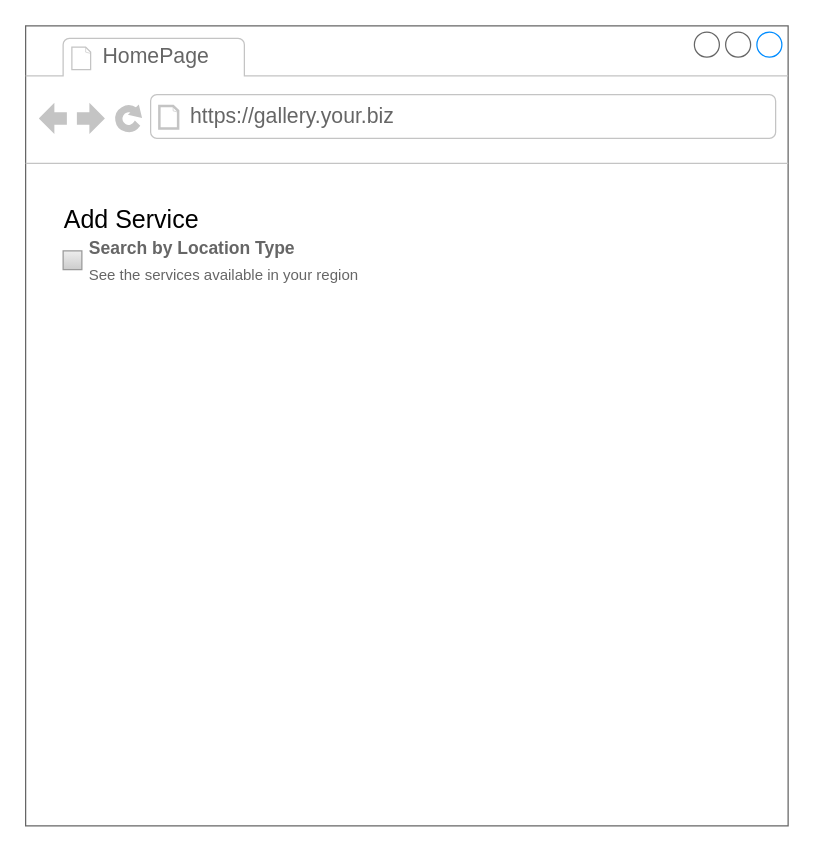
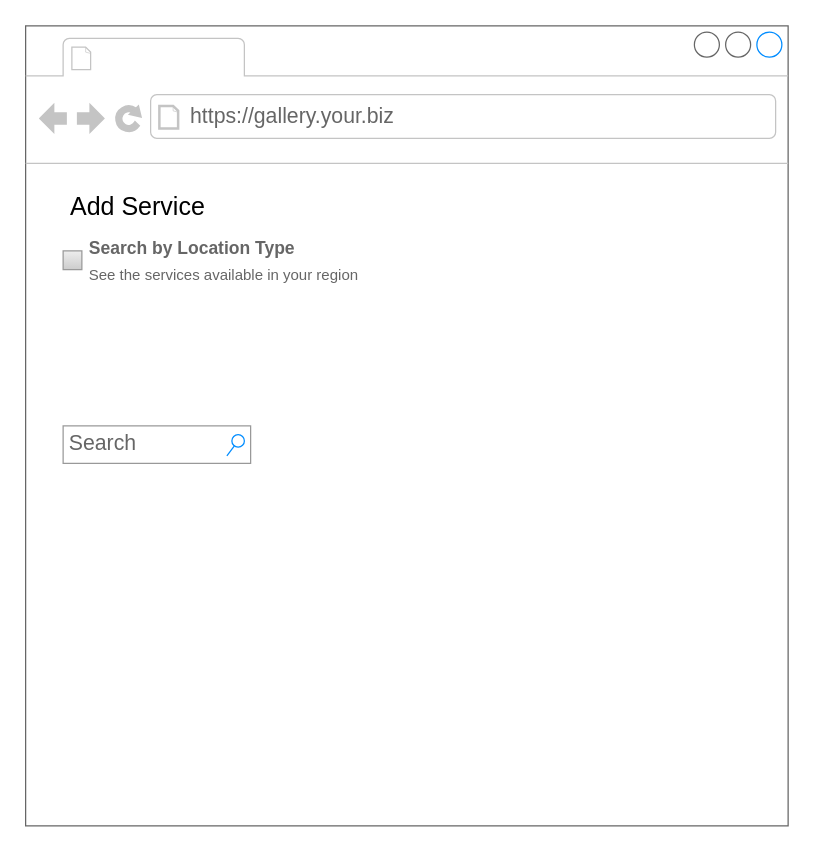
  <mxCell id="0" />
  <mxCell id="1" parent="0" />
  <mxCell id="2" value="" style="strokeWidth=1;shadow=0;dashed=0;align=center;html=1;shape=mxgraph.mockup.containers.browserWindow;rSize=0;strokeColor=#666666;strokeColor2=#008cff;strokeColor3=#c4c4c4;mainText=,;recursiveResize=0;" vertex="1" parent="1"><mxGeometry x="20" y="20" width="610" height="640" as="geometry" /></mxCell>
- <mxCell id="3" value="HomePage" style="strokeWidth=1;shadow=0;dashed=0;align=center;html=1;shape=mxgraph.mockup.containers.anchor;fontSize=17;fontColor=#666666;align=left;whiteSpace=wrap;" vertex="1" parent="2"><mxGeometry x="60" y="12" width="110" height="26" as="geometry" /></mxCell>
  <mxCell id="4" value="https://gallery.your.biz" style="strokeWidth=1;shadow=0;dashed=0;align=center;html=1;shape=mxgraph.mockup.containers.anchor;rSize=0;fontSize=17;fontColor=#666666;align=left;" vertex="1" parent="2"><mxGeometry x="130" y="60" width="250" height="26" as="geometry" /></mxCell>
- <mxCell id="6" value="Add Service" style="strokeWidth=1;shadow=0;dashed=0;align=center;html=1;shape=mxgraph.mockup.text.textBox;align=left;fontSize=20;spacingLeft=4;spacingTop=-3;whiteSpace=wrap;mainText=;strokeColor=none;" vertex="1" parent="2"><mxGeometry x="25" y="140" width="150" height="30" as="geometry" /></mxCell>
+ <mxCell id="5" value="Search" style="strokeWidth=1;shadow=0;dashed=0;align=center;html=1;shape=mxgraph.mockup.forms.searchBox;strokeColor=#999999;mainText=;strokeColor2=#008cff;fontColor=#666666;fontSize=17;align=left;spacingLeft=3;whiteSpace=wrap;" vertex="1" parent="2"><mxGeometry x="30" y="320" width="150" height="30" as="geometry" /></mxCell>
+ <mxCell id="6" value="Add Service" style="strokeWidth=1;shadow=0;dashed=0;align=center;html=1;shape=mxgraph.mockup.text.textBox;align=left;fontSize=20;spacingLeft=4;spacingTop=-3;whiteSpace=wrap;mainText=;strokeColor=none;" vertex="1" parent="2"><mxGeometry x="30" y="130" width="150" height="30" as="geometry" /></mxCell>
  <mxCell id="7" value="&lt;font style=&quot;font-size: 14px;&quot;&gt;&lt;b&gt;Search by Location Type&lt;/b&gt;&lt;/font&gt;&lt;div&gt;&lt;font style=&quot;font-size: 12px;&quot;&gt;See the services available in your region&lt;/font&gt;&lt;/div&gt;" style="strokeWidth=1;shadow=0;dashed=0;align=center;html=1;shape=mxgraph.mockup.forms.rrect;rSize=0;fillColor=#eeeeee;strokeColor=#999999;gradientColor=#cccccc;align=left;spacingLeft=4;fontSize=17;fontColor=#666666;labelPosition=right;" vertex="1" parent="2"><mxGeometry x="30" y="180" width="15" height="15" as="geometry" /></mxCell>
